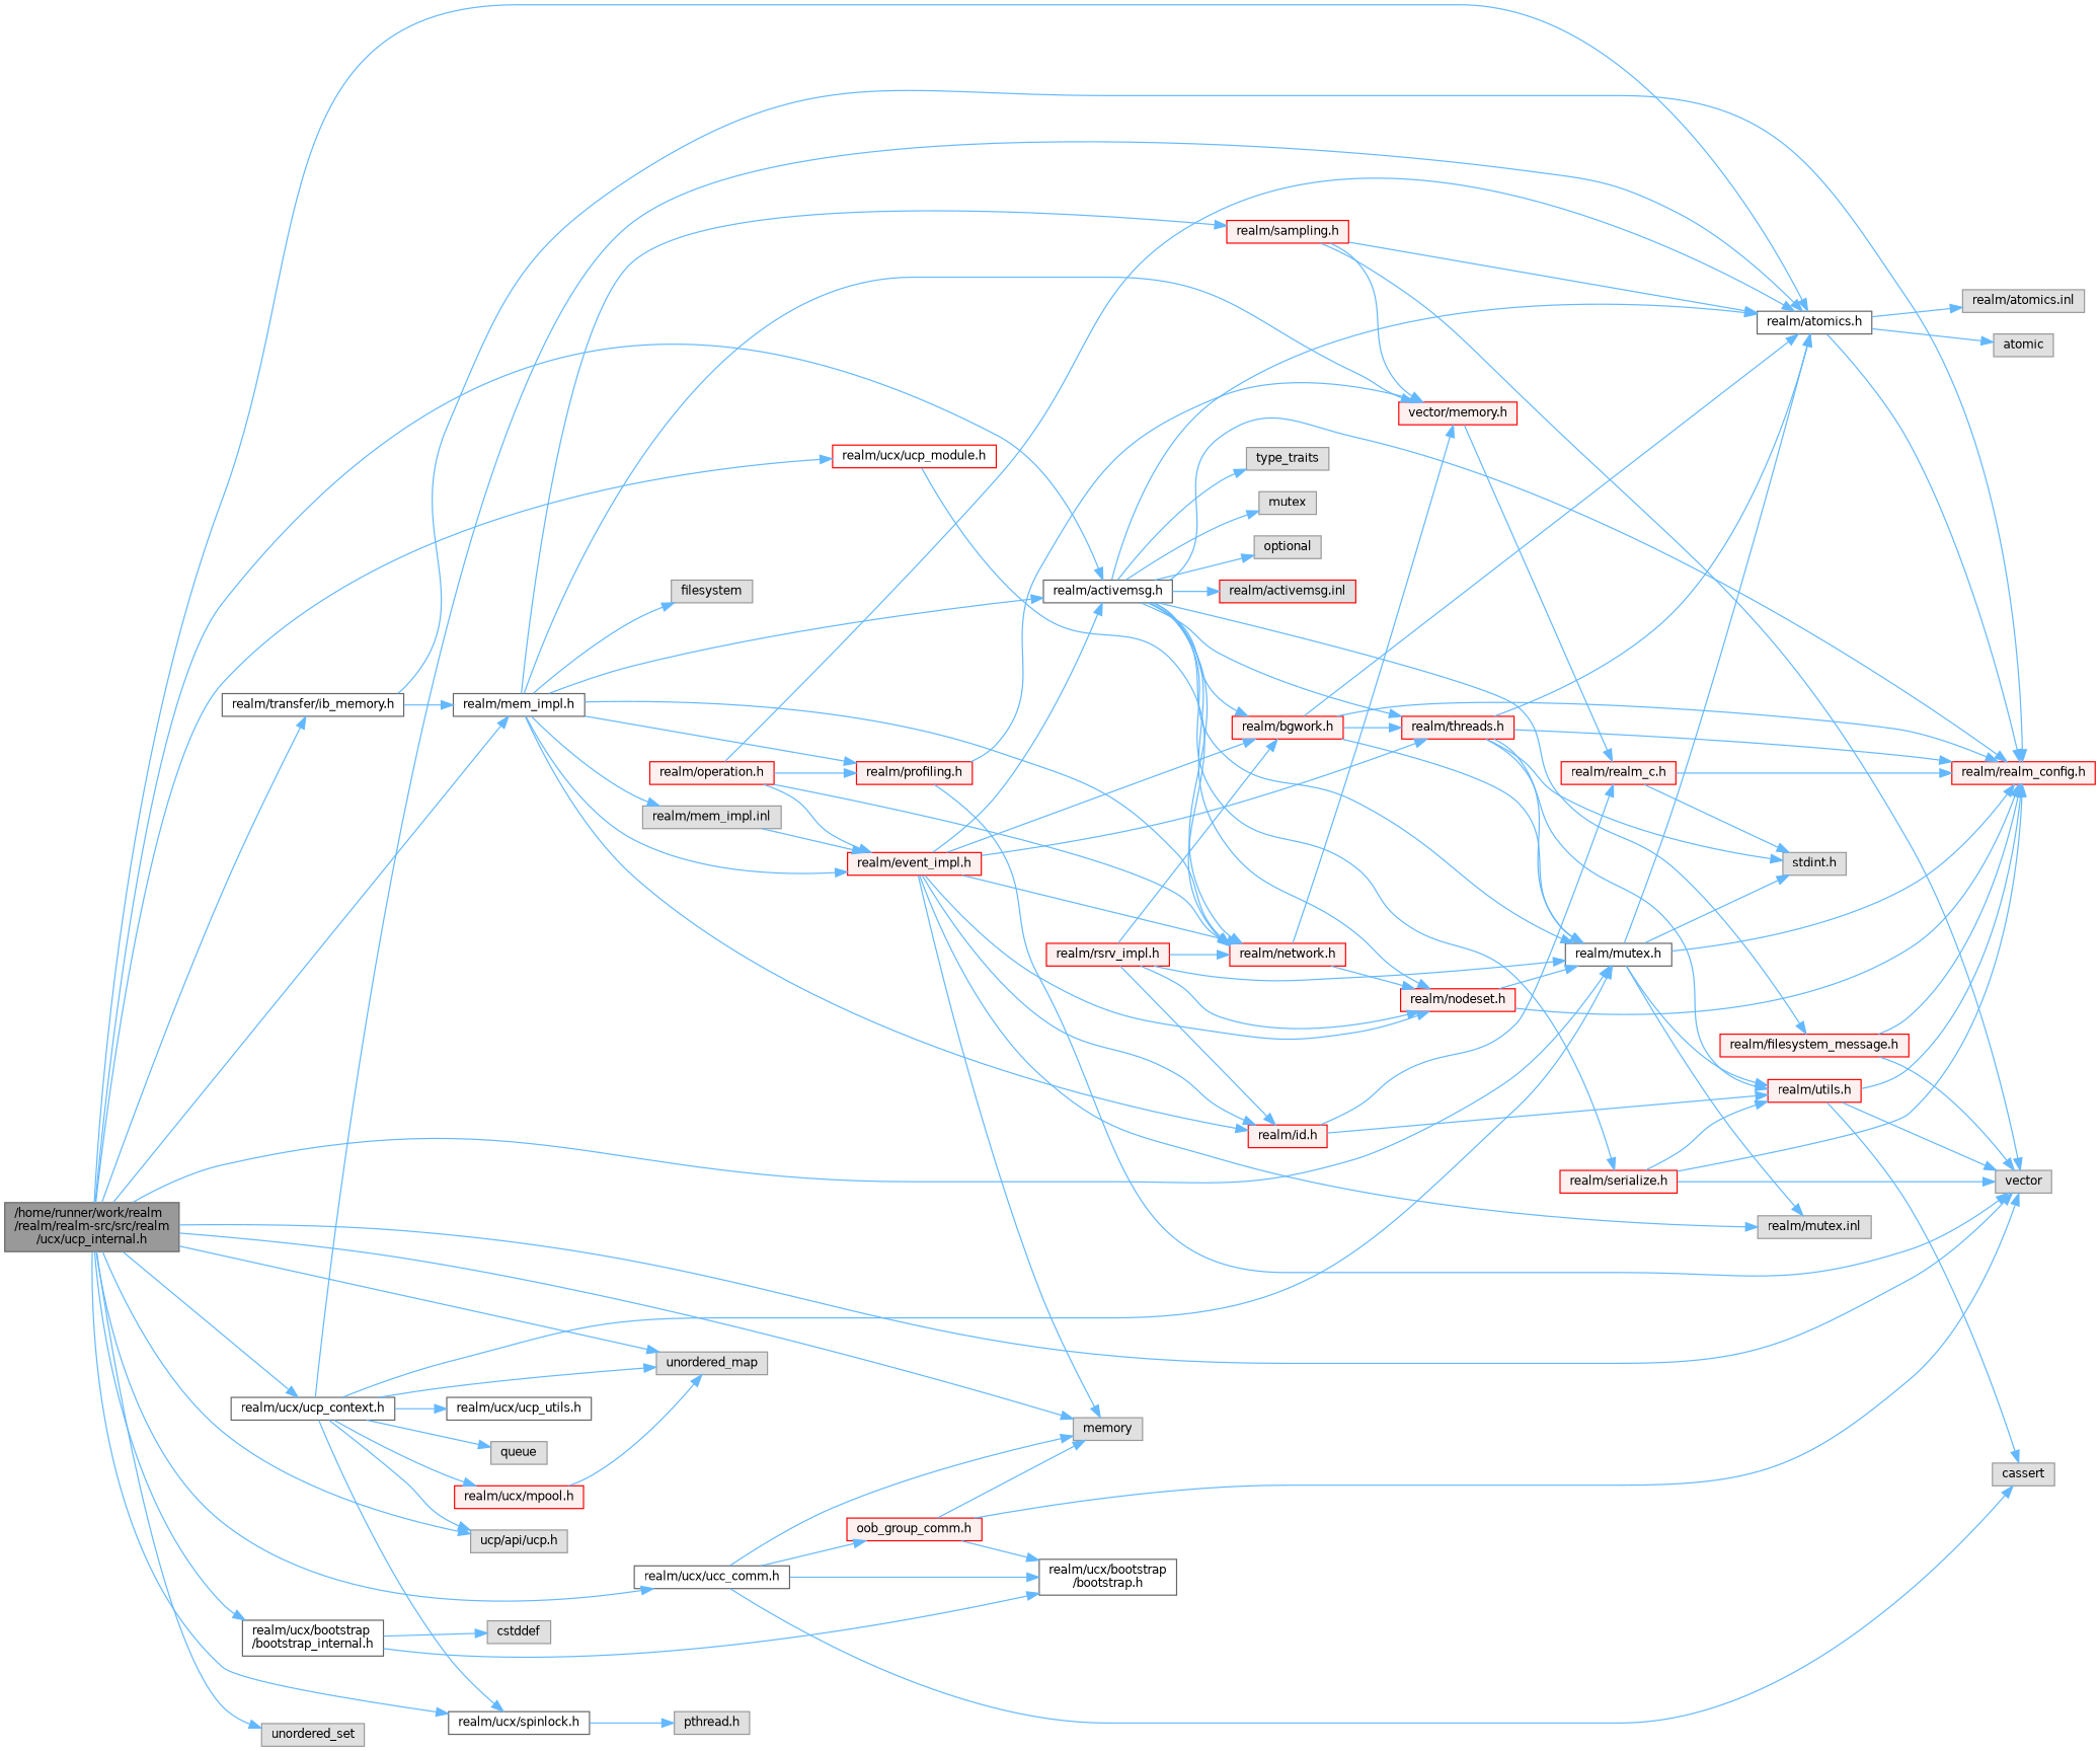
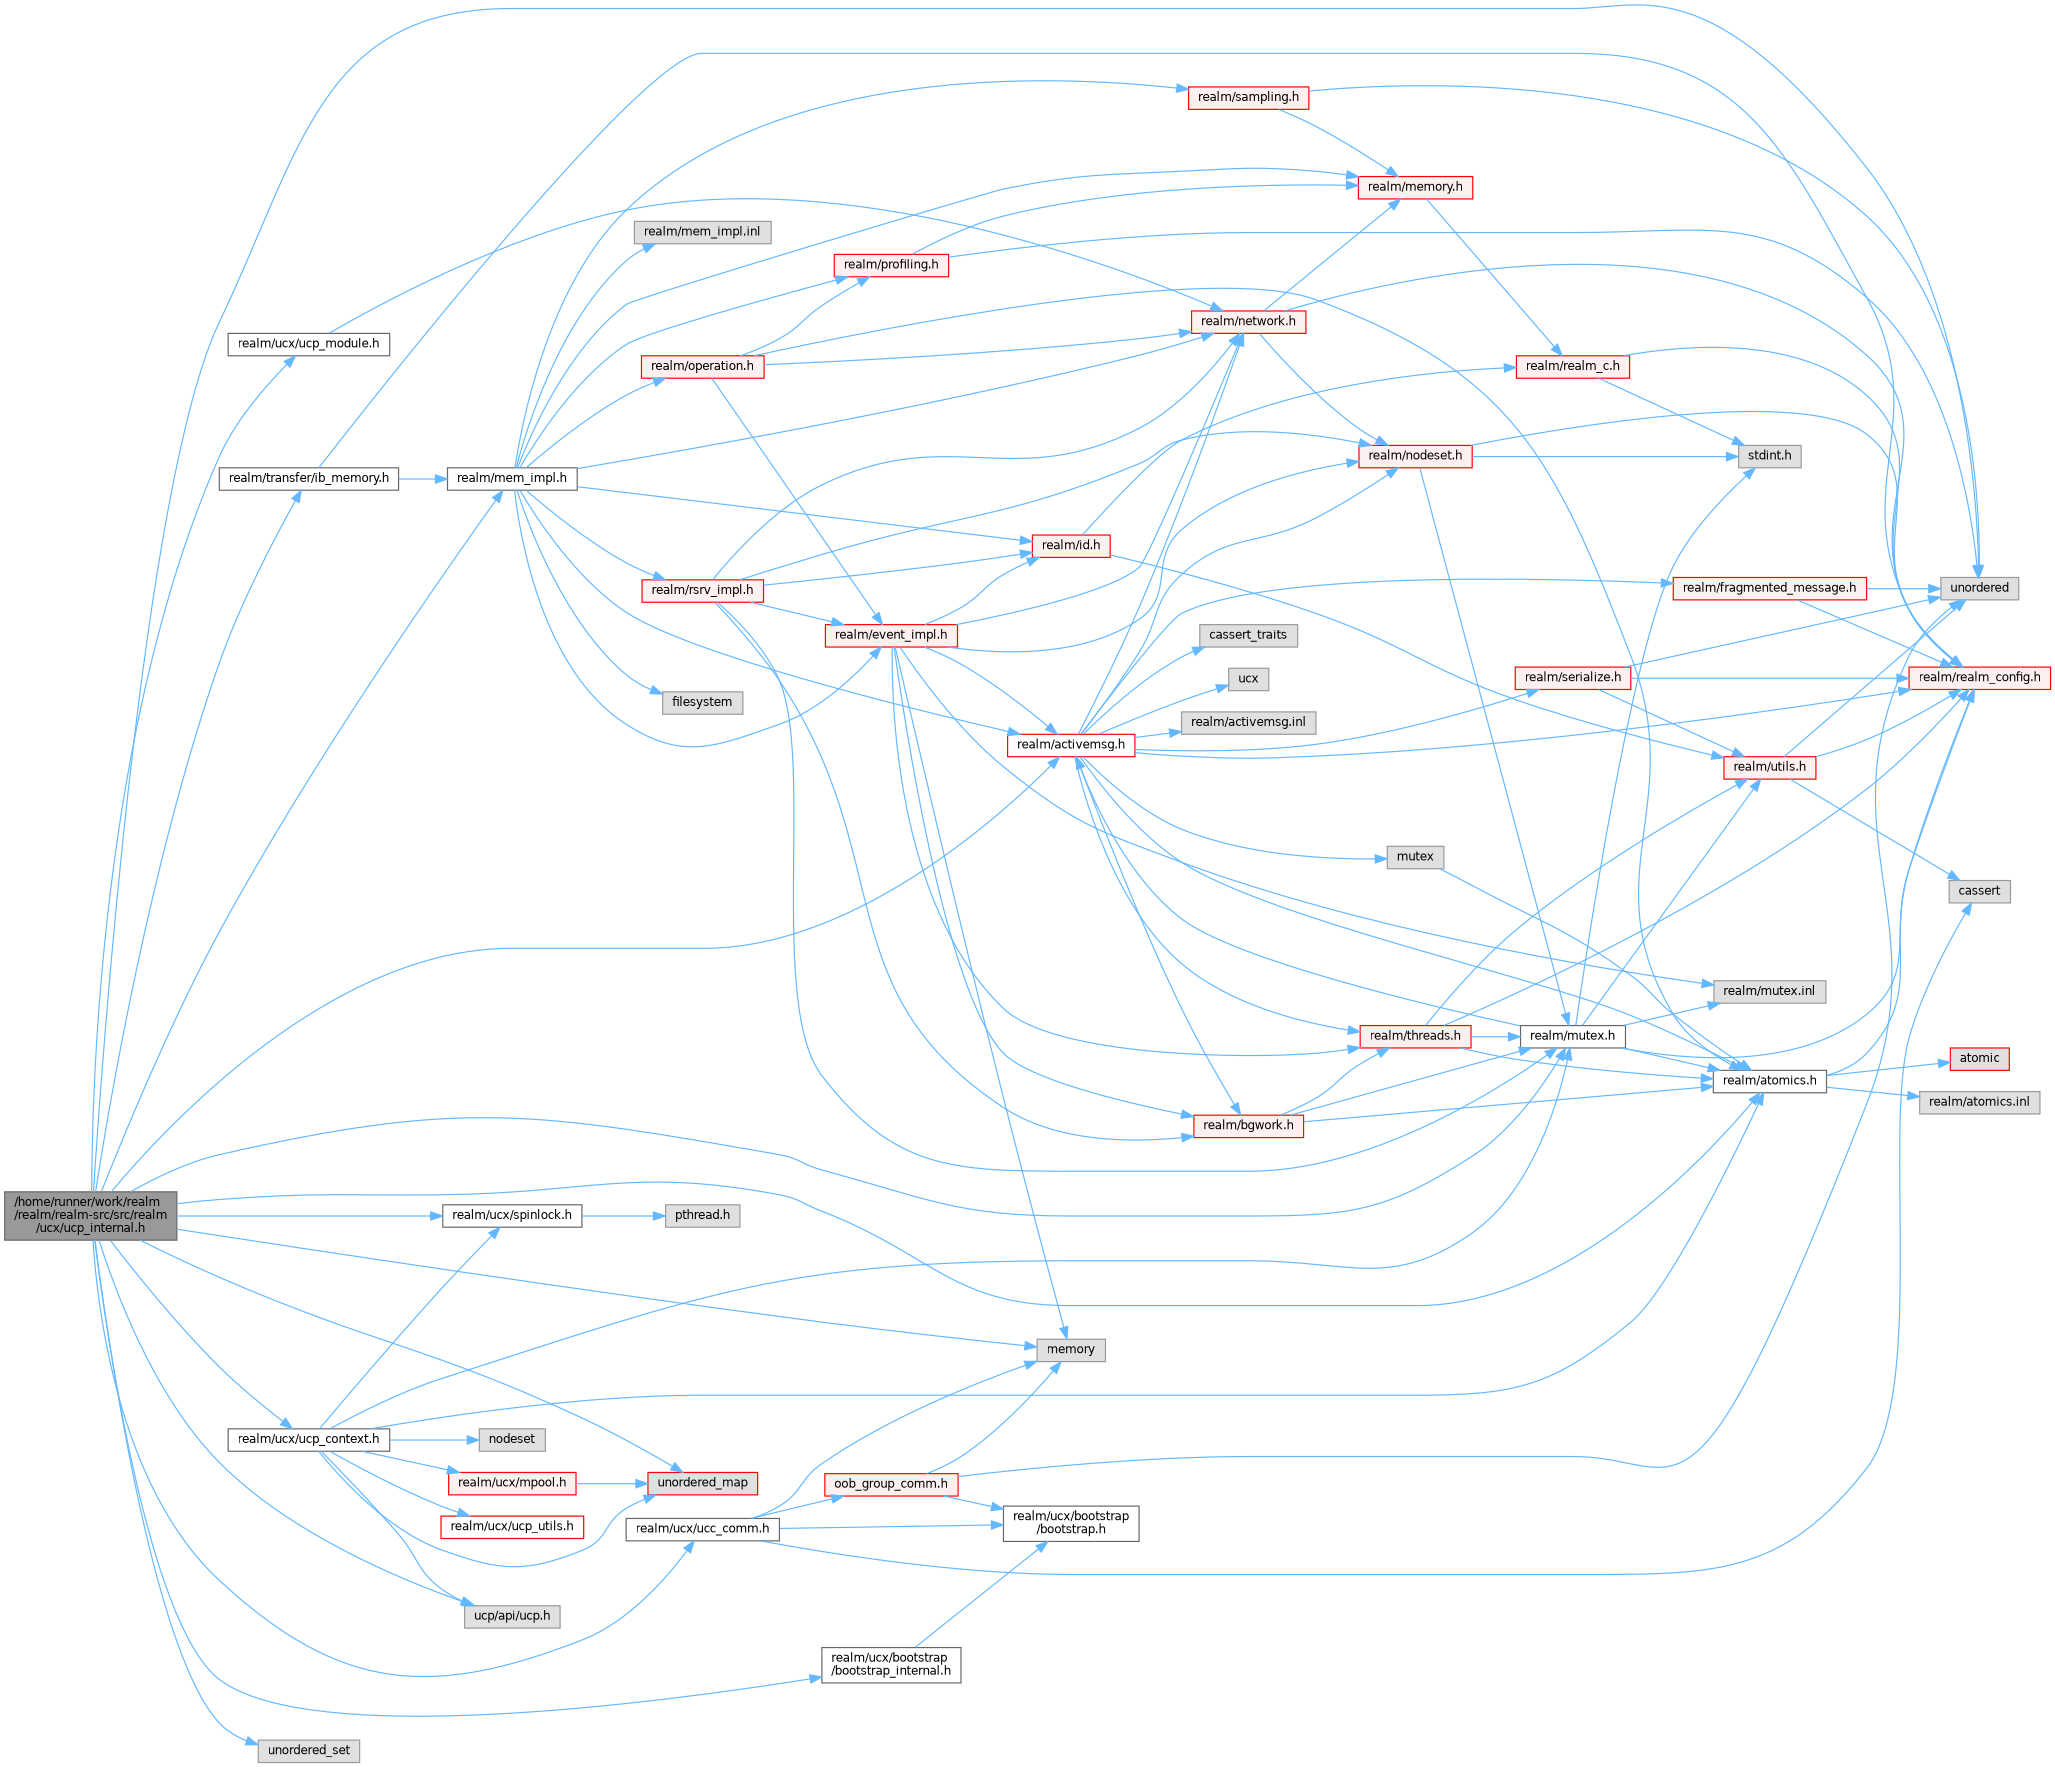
  digraph {
    rankdir=LR
    node [color=grey60 fillcolor="#E0E0E0" fontname=Helvetica fontsize=10 shape=box style=filled]
    edge [color=steelblue1 fontname=Helvetica fontsize=10 labelfontname=Helvetica labelfontsize=10 style=solid]
    n1 [color=gray40 fillcolor=grey60 fontcolor=black height=0.2 label="/home/runner/work/realm\l/realm/realm-src/src/realm\l/ucx/ucp_internal.h" width=0.4]
    n2 [color=grey40 fillcolor=white height=0.2 label="realm/mem_impl.h" width=0.4]
-   n3 [height=0.2 label=vector width=0.4]
+   n3 [height=0.2 label=unordered width=0.4]
    n4 [color=grey40 fillcolor=white height=0.2 label="realm/mutex.h" width=0.4]
    n5 [color=grey40 fillcolor=white height=0.2 label="realm/atomics.h" width=0.4]
-   n6 [color=grey40 fillcolor=white height=0.2 label="realm/activemsg.h" width=0.4]
+   n6 [color=red fillcolor=white height=0.2 label="realm/activemsg.h" width=0.4]
    n7 [height=0.2 label=memory width=0.4]
    n8 [color=grey40 fillcolor=white height=0.2 label="realm/transfer/ib_memory.h" width=0.4]
-   n9 [color=red fillcolor=white height=0.2 label="realm/ucx/ucp_module.h" width=0.4]
+   n9 [color=grey40 fillcolor=white height=0.2 label="realm/ucx/ucp_module.h" width=0.4]
    n10 [color=grey40 fillcolor=white height=0.2 label="realm/ucx/ucp_context.h" width=0.4]
-   n11 [height=0.2 label=unordered_map width=0.4]
+   n11 [color=red height=0.2 label=unordered_map width=0.4]
    n12 [color=grey40 fillcolor=white height=0.2 label="realm/ucx/spinlock.h" width=0.4]
    n13 [height=0.2 label="ucp/api/ucp.h" width=0.4]
    n14 [color=grey40 fillcolor=white height=0.2 label="realm/ucx/bootstrap\l/bootstrap_internal.h" width=0.4]
    n15 [color=grey40 fillcolor=white height=0.2 label="realm/ucx/ucc_comm.h" width=0.4]
    n16 [height=0.2 label=unordered_set width=0.4]
-   n17 [color=red fillcolor="#FFF0F0" height=0.2 label="vector/memory.h" width=0.4]
+   n17 [color=red fillcolor="#FFF0F0" height=0.2 label="realm/memory.h" width=0.4]
    n18 [color=red fillcolor="#FFF0F0" height=0.2 label="realm/id.h" width=0.4]
    n19 [color=red fillcolor="#FFF0F0" height=0.2 label="realm/network.h" width=0.4]
    n20 [color=red fillcolor="#FFF0F0" height=0.2 label="realm/operation.h" width=0.4]
    n21 [color=red fillcolor="#FFF0F0" height=0.2 label="realm/profiling.h" width=0.4]
    n22 [color=red fillcolor="#FFF0F0" height=0.2 label="realm/event_impl.h" width=0.4]
    n23 [color=red fillcolor="#FFF0F0" height=0.2 label="realm/sampling.h" width=0.4]
    n24 [color=red fillcolor="#FFF0F0" height=0.2 label="realm/rsrv_impl.h" width=0.4]
    n25 [height=0.2 label=filesystem width=0.4]
    n26 [height=0.2 label="realm/mem_impl.inl" width=0.4]
    n27 [color=red fillcolor="#FFF0F0" height=0.2 label="realm/realm_config.h" width=0.4]
    n28 [height=0.2 label="stdint.h" width=0.4]
    n29 [color=red fillcolor="#FFF0F0" height=0.2 label="realm/utils.h" width=0.4]
    n30 [height=0.2 label="realm/mutex.inl" width=0.4]
-   n31 [height=0.2 label=atomic width=0.4]
+   n31 [color=red height=0.2 label=atomic width=0.4]
    n32 [height=0.2 label="realm/atomics.inl" width=0.4]
    n33 [color=red fillcolor="#FFF0F0" height=0.2 label="realm/nodeset.h" width=0.4]
-   n34 [color=red fillcolor="#FFF0F0" height=0.2 label="realm/filesystem_message.h" width=0.4]
+   n34 [color=red fillcolor="#FFF0F0" height=0.2 label="realm/fragmented_message.h" width=0.4]
    n35 [color=red fillcolor="#FFF0F0" height=0.2 label="realm/serialize.h" width=0.4]
    n36 [color=red fillcolor="#FFF0F0" height=0.2 label="realm/threads.h" width=0.4]
    n37 [color=red fillcolor="#FFF0F0" height=0.2 label="realm/bgwork.h" width=0.4]
-   n38 [height=0.2 label=type_traits width=0.4]
+   n38 [height=0.2 label=cassert_traits width=0.4]
    n39 [height=0.2 label=mutex width=0.4]
-   n40 [height=0.2 label=optional width=0.4]
-   n41 [color=red height=0.2 label="realm/activemsg.inl" width=0.4]
-   n42 [color=grey40 fillcolor=white height=0.2 label="realm/ucx/ucp_utils.h" width=0.4]
+   n40 [height=0.2 label=ucx width=0.4]
+   n41 [height=0.2 label="realm/activemsg.inl" width=0.4]
+   n42 [color=red fillcolor=white height=0.2 label="realm/ucx/ucp_utils.h" width=0.4]
    n43 [color=red fillcolor="#FFF0F0" height=0.2 label="realm/ucx/mpool.h" width=0.4]
-   n44 [height=0.2 label=queue width=0.4]
+   n44 [height=0.2 label=nodeset width=0.4]
    n45 [height=0.2 label="pthread.h" width=0.4]
-   n46 [height=0.2 label=cstddef width=0.4]
    n47 [color=grey40 fillcolor=white height=0.2 label="realm/ucx/bootstrap\l/bootstrap.h" width=0.4]
    n48 [height=0.2 label=cassert width=0.4]
    n49 [color=red fillcolor="#FFF0F0" height=0.2 label="oob_group_comm.h" width=0.4]
    n50 [color=red fillcolor="#FFF0F0" height=0.2 label="realm/realm_c.h" width=0.4]
    n1 -> n2
    n1 -> n3
    n1 -> n4
    n1 -> n5
    n1 -> n6
    n1 -> n7
    n1 -> n8
    n1 -> n9
    n1 -> n10
    n1 -> n11
    n1 -> n12
    n1 -> n13
    n1 -> n14
    n1 -> n15
    n1 -> n16
    n2 -> n6
    n2 -> n17
    n2 -> n18
    n2 -> n19
+   n2 -> n20
    n2 -> n21
    n2 -> n22
    n2 -> n23
+   n2 -> n24
    n2 -> n25
    n2 -> n26
    n4 -> n5
    n4 -> n27
    n4 -> n28
    n4 -> n29
    n4 -> n30
    n5 -> n27
    n5 -> n31
    n5 -> n32
-   n6 -> n4
+   n4 -> n6
    n6 -> n5
    n6 -> n19
    n6 -> n27
    n6 -> n33
    n6 -> n34
    n6 -> n35
    n6 -> n36
    n6 -> n37
    n6 -> n38
    n6 -> n39
    n6 -> n40
    n6 -> n41
    n8 -> n2
    n8 -> n27
    n9 -> n19
    n10 -> n4
    n10 -> n5
    n10 -> n11
    n10 -> n12
    n10 -> n13
    n10 -> n42
    n10 -> n43
    n10 -> n44
    n12 -> n45
-   n14 -> n46
    n14 -> n47
    n15 -> n7
    n15 -> n47
    n15 -> n48
    n15 -> n49
    n17 -> n50
    n18 -> n29
    n18 -> n50
    n19 -> n17
-   n37 -> n27
+   n19 -> n27
    n19 -> n33
    n20 -> n5
    n20 -> n19
    n20 -> n21
    n20 -> n22
    n21 -> n3
    n21 -> n17
    n22 -> n6
    n22 -> n7
    n22 -> n18
    n22 -> n19
    n22 -> n30
    n22 -> n33
    n22 -> n36
    n22 -> n37
    n23 -> n3
-   n23 -> n5
+   n39 -> n5
    n23 -> n17
    n24 -> n4
    n24 -> n18
    n24 -> n19
-   n26 -> n22
+   n24 -> n22
    n24 -> n33
    n24 -> n37
    n29 -> n3
    n29 -> n27
    n29 -> n48
    n33 -> n4
    n33 -> n27
-   n36 -> n28
+   n33 -> n28
    n34 -> n3
    n34 -> n27
    n35 -> n3
    n35 -> n27
    n35 -> n29
    n36 -> n4
    n36 -> n5
    n36 -> n27
    n36 -> n29
    n37 -> n4
    n37 -> n5
    n37 -> n36
    n43 -> n11
    n49 -> n3
    n49 -> n7
    n49 -> n47
    n50 -> n27
    n50 -> n28
  }
